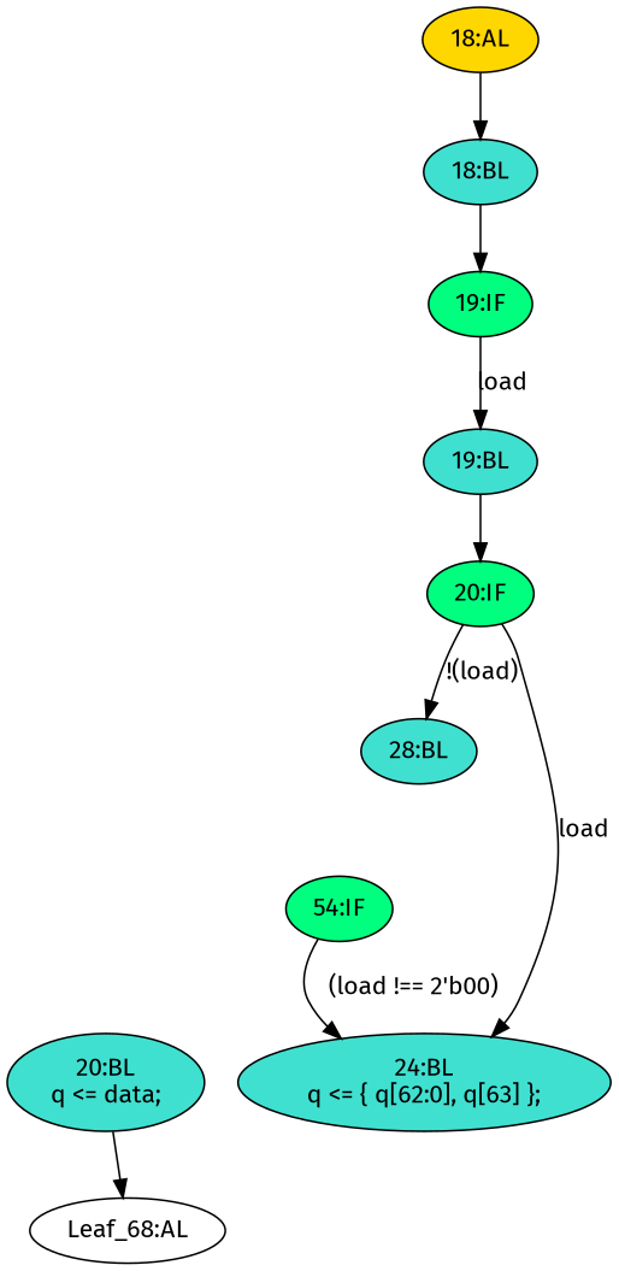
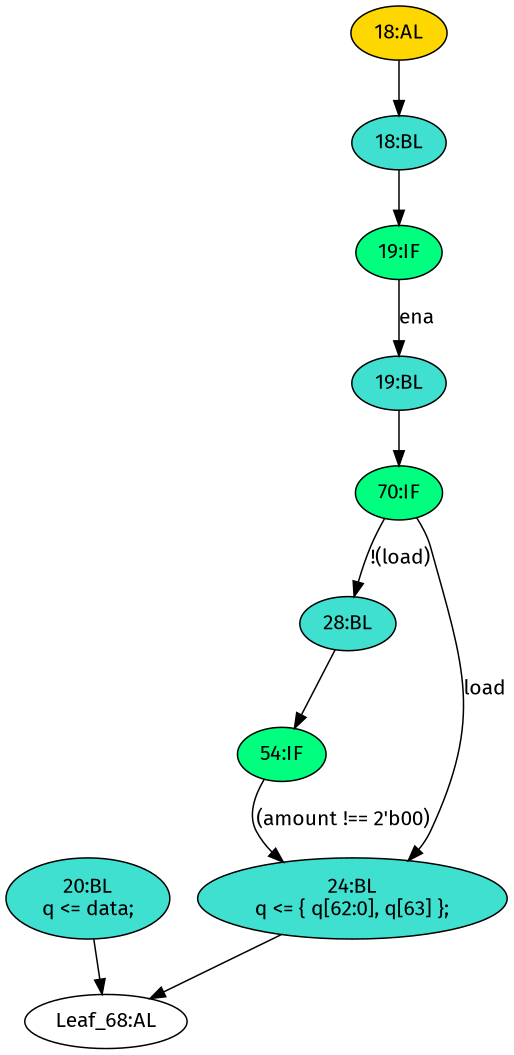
  strict digraph {
    fontname="Fira Sans"
    node [fillcolor=turquoise fontname="Fira Sans" statements="[]" style=filled typ=Block]
    edge [cond="[]" fontname="Fira Sans" lineno=None]
    n1 [ast="<pyverilog.vparser.ast.Block object at 0x7f5c2210a410>" label="18:BL"]
    n2 [ast="<pyverilog.vparser.ast.IfStatement object at 0x7f5c2210a390>" fillcolor=springgreen label="19:IF" typ=IfStatement]
    n3 [ast="<pyverilog.vparser.ast.Block object at 0x7f5c2210a310>" label="19:BL"]
-   n4 [ast="<pyverilog.vparser.ast.IfStatement object at 0x7f5c2212c050>" fillcolor=springgreen label="20:IF" typ=IfStatement]
+   n4 [ast="<pyverilog.vparser.ast.IfStatement object at 0x7f5c2212c050>" fillcolor=springgreen label="70:IF" typ=IfStatement]
    n5 [ast="<pyverilog.vparser.ast.Block object at 0x7f5c2212c110>" label="28:BL"]
    n6 [ast="<pyverilog.vparser.ast.Block object at 0x7f5c2212cc90>" label="24:BL\nq <= { q[62:0], q[63] };" statements="[<pyverilog.vparser.ast.NonblockingSubstitution object at 0x7f5c2212ccd0>]"]
    n7 [ast="<pyverilog.vparser.ast.Block object at 0x7f5c2210a110>" label="20:BL\nq <= data;" statements="[<pyverilog.vparser.ast.NonblockingSubstitution object at 0x7f5c2210a150>]"]
    n8 [def_var="['q']" label="Leaf_68:AL" fillcolor="" statements="" style="" typ=""]
    n9 [ast="<pyverilog.vparser.ast.IfStatement object at 0x7f5c2212c150>" fillcolor=springgreen label="54:IF" typ=IfStatement]
    n10 [ast="<pyverilog.vparser.ast.Always object at 0x7f5c2210a490>" clk_sens=True fillcolor=gold label="18:AL" sens="['clk']" typ=Always use_var="['load', 'ena', 'amount', 'data', 'q']"]
    n1 -> n2
-   n2 -> n3 [cond="['ena']" label=load lineno=19]
+   n2 -> n3 [cond="['ena']" label=ena lineno=19]
    n3 -> n4
    n4 -> n5 [cond="['load']" label="!(load)" lineno=20]
    n4 -> n6 [cond="['load']" label=load lineno=20]
+   n5 -> n9
+   n6 -> n8
    n7 -> n8
-   n9 -> n6 [cond="['amount']" label="(load !== 2'b00)" lineno=24]
+   n9 -> n6 [cond="['amount']" label="(amount !== 2'b00)" lineno=24]
    n10 -> n1
  }
